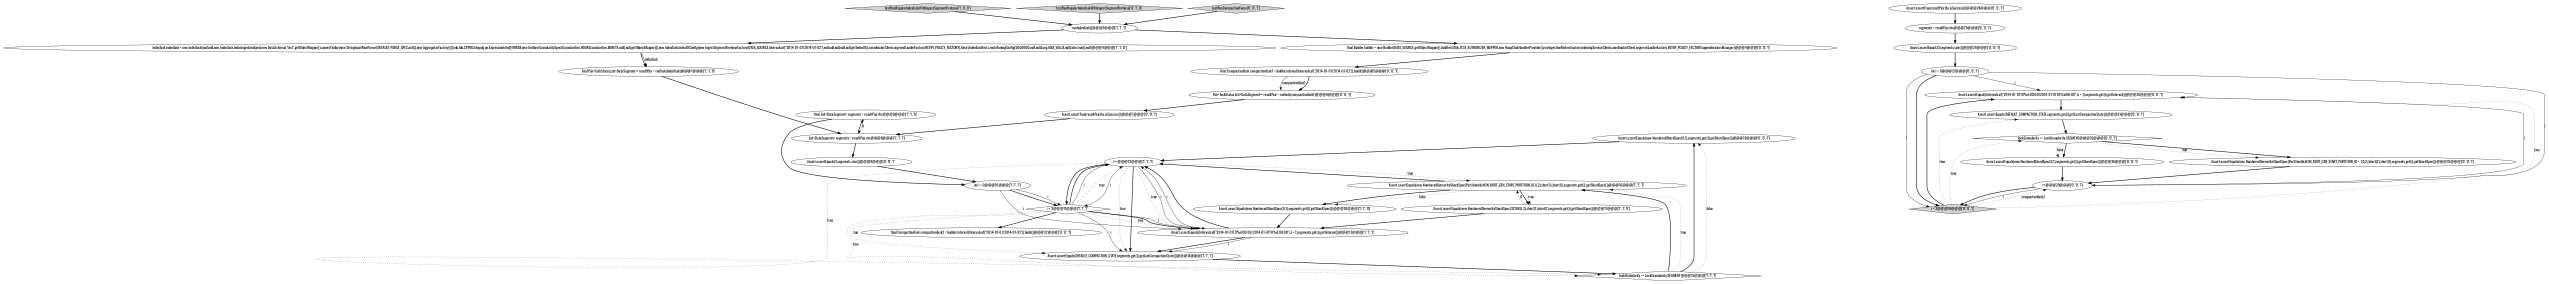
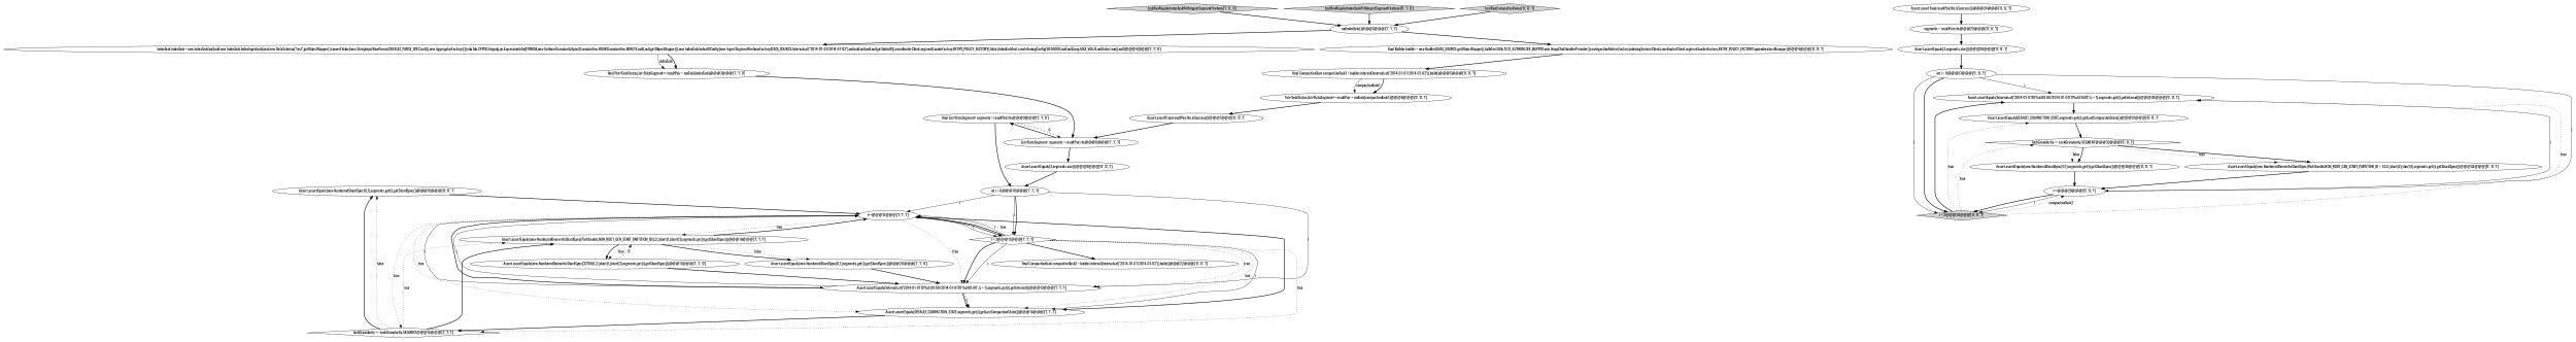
  digraph {
    fontname=Oswald
    node [fillcolor=white fontname=Oswald shape=ellipse style=filled]
    edge [fontname=Oswald style=bold]
    n1 [label="Assert.assertEquals(new NumberedShardSpec(0,1),segments.get(i).getShardSpec())@@@19@@@['0', '0', '1']"]
    n2 [label="i++@@@12@@@['1', '1', '1']"]
    n3 [label="Assert.assertEquals(new NumberedOverwriteShardSpec(PartitionIds.NON_ROOT_GEN_START_PARTITION_ID,0,2,(short)1,(short)1),segments.get(i).getShardSpec())@@@16@@@['1', '1', '1']"]
    n4 [label="Assert.assertEquals(Intervals.of(\"2014-01-01T0%d:00:00/2014-01-01T0%d:00:00\",i,i + 1),segments.get(i).getInterval())@@@13@@@['1', '1', '1']"]
    n5 [label="i < 3@@@11@@@['1', '1', '1']" shape=diamond]
    n6 [label="lockGranularity == LockGranularity.SEGMENT@@@15@@@['1', '1', '1']" shape=diamond]
    n7 [label="Assert.assertEquals(DEFAULT_COMPACTION_STATE,segments.get(i).getLastCompactionState())@@@14@@@['1', '1', '1']"]
    n8 [label="Assert.assertEquals(new NumberedShardSpec(0,1),segments.get(i).getShardSpec())@@@20@@@['1', '1', '0']"]
    n9 [label="Assert.assertEquals(new NumberedOverwriteShardSpec(32768,0,2,(short)1,(short)1),segments.get(i).getShardSpec())@@@17@@@['1', '1', '0']"]
    n10 [label="Assert.assertEquals(Intervals.of(\"2014-01-01T0%d:00:00/2014-01-01T0%d:00:00\",i,i + 1),segments.get(i).getInterval())@@@30@@@['0', '0', '1']"]
    n11 [label="Assert.assertEquals(DEFAULT_COMPACTION_STATE,segments.get(i).getLastCompactionState())@@@31@@@['0', '0', '1']"]
    n12 [label="lockGranularity == LockGranularity.SEGMENT@@@32@@@['0', '0', '1']" shape=diamond]
    n13 [label="final CompactionTask compactionTask1 = builder.interval(Intervals.of(\"2014-01-01/2014-01-02\")).build()@@@5@@@['0', '0', '1']"]
    n14 [label="Pair<TaskStatus,List<DataSegment>> resultPair = runTask(compactionTask1)@@@6@@@['0', '0', '1']"]
    n15 [label="Assert.assertTrue(resultPair.lhs.isSuccess())@@@7@@@['0', '0', '1']"]
    n16 [label="final Pair<TaskStatus,List<DataSegment>> resultPair = runTask(indexTask)@@@7@@@['1', '1', '0']"]
    n17 [label="List<DataSegment> segments = resultPair.rhs@@@8@@@['1', '1', '1']"]
    n18 [label="final List<DataSegment> segments = resultPair.rhs@@@9@@@['1', '1', '0']"]
    n19 [label="Assert.assertEquals(3,segments.size())@@@9@@@['0', '0', '1']"]
    n20 [label="Assert.assertTrue(resultPair.lhs.isSuccess())@@@24@@@['0', '0', '1']"]
    n21 [label="segments = resultPair.rhs@@@25@@@['0', '0', '1']"]
    n22 [label="Assert.assertEquals(3,segments.size())@@@26@@@['0', '0', '1']"]
    n23 [label="IndexTask indexTask = new IndexTask(null,null,new IndexTask.IndexIngestionSpec(new DataSchema(\"test\",getObjectMapper().convertValue(new StringInputRowParser(DEFAULT_PARSE_SPEC,null),),new AggregatorFactory((((edu.fdu.CPPDG.tinypdg.pe.ExpressionInfo@9ff858,new UniformGranularitySpec(Granularities.HOUR,Granularities.MINUTE,null),null,getObjectMapper()),new IndexTask.IndexIOConfig(new IngestSegmentFirehoseFactory(DATA_SOURCE,Intervals.of(\"2014-01-01/2014-01-02\"),null,null,null,null,null,getIndexIO(),coordinatorClient,segmentLoaderFactory,RETRY_POLICY_FACTORY),false),IndexTaskTest.createTuningConfig(5000000,null,null,Long.MAX_VALUE,null,false,true)),null)@@@4@@@['1', '1', '0']"]
    n24 [label="int i = 0@@@10@@@['1', '1', '1']"]
    n25 [label="final CompactionTask compactionTask2 = builder.interval(Intervals.of(\"2014-01-01/2014-01-02\")).build()@@@22@@@['0', '0', '1']"]
    n26 [label="int i = 0@@@27@@@['0', '0', '1']"]
    n27 [fillcolor=lightgray label="i < 3@@@28@@@['0', '0', '1']" shape=diamond]
    n28 [label="i++@@@29@@@['0', '0', '1']"]
    n29 [label="Assert.assertEquals(new NumberedShardSpec(0,1),segments.get(i).getShardSpec())@@@36@@@['0', '0', '1']"]
    n30 [label="Assert.assertEquals(new NumberedOverwriteShardSpec(PartitionIds.NON_ROOT_GEN_START_PARTITION_ID + 1,0,2,(short)2,(short)1),segments.get(i).getShardSpec())@@@33@@@['0', '0', '1']"]
    n31 [fillcolor=lightgray label="testRunRegularIndexTaskWithIngestSegmentFirehose['1', '0', '0']" shape=diamond]
    n32 [label="runIndexTask()@@@3@@@['1', '1', '1']"]
    n33 [label="final Builder builder = new Builder(DATA_SOURCE,getObjectMapper(),AuthTestUtils.TEST_AUTHORIZER_MAPPER,new NoopChatHandlerProvider(),rowIngestionMetersFactory,indexingServiceClient,coordinatorClient,segmentLoaderFactory,RETRY_POLICY_FACTORY,appenderatorsManager)@@@4@@@['0', '0', '1']"]
    n34 [fillcolor=lightgray label="testRunRegularIndexTaskWithIngestSegmentFirehose['0', '1', '0']" shape=diamond]
    n35 [fillcolor=lightgray label="testRunCompactionTwice['0', '0', '1']" shape=diamond]
    n1 -> n2
    n2 -> n3 [label=true style=dotted]
    n2 -> n4 [label=true style=dotted]
    n2 -> n4 [label=i style=solid]
    n2 -> n5 [label=i style=solid]
    n2 -> n5
    n2 -> n6 [label=true style=dotted]
    n2 -> n7 [label=true style=dotted]
    n2 -> n7
    n3 -> n2
    n3 -> n8 [label=false style=dotted]
    n3 -> n8
    n3 -> n9
    n3 -> n9 [label=true style=dotted]
    n4 -> n2 [label=i style=solid]
    n4 -> n2
    n4 -> n7
    n4 -> n7 [label=i style=solid]
    n5 -> n2 [label=i style=solid]
    n5 -> n2 [label=true style=dotted]
    n5 -> n2
    n5 -> n4 [label=true style=dotted]
    n5 -> n4
    n5 -> n4 [label=i style=solid]
    n5 -> n6 [label=true style=dotted]
    n5 -> n7 [label=true style=dotted]
    n5 -> n7 [label=i style=solid]
    n5 -> n25
    n6 -> n1
    n6 -> n1 [label=false style=dotted]
    n6 -> n3
    n6 -> n3 [label=true style=dotted]
    n7 -> n6
    n8 -> n4
    n9 -> n3 [label=0 style=dashed]
    n9 -> n4
    n10 -> n11
    n11 -> n12
    n12 -> n29
    n12 -> n29 [label=false style=dotted]
    n12 -> n30
    n12 -> n30 [label=true style=dotted]
    n13 -> n14 [label=compactionTask1 style=solid]
    n13 -> n14
    n14 -> n15
    n15 -> n17
    n16 -> n17
    n17 -> n18
    n17 -> n19
    n18 -> n17 [label=0 style=dashed]
    n18 -> n24
    n19 -> n24
    n20 -> n21
    n21 -> n22
    n22 -> n26
    n23 -> n16 [label=indexTask style=solid]
    n23 -> n16
+   n24 -> n2 [label=i style=solid]
    n24 -> n4 [label=i style=solid]
    n24 -> n5 [label=i style=solid]
    n24 -> n5
    n26 -> n10 [label=i style=solid]
    n26 -> n27 [label=i style=solid]
    n26 -> n27
    n26 -> n28 [label=i style=solid]
    n27 -> n10 [label=true style=dotted]
    n27 -> n10
    n27 -> n11 [label=true style=dotted]
    n27 -> n12 [label=true style=dotted]
    n27 -> n28 [label=compactionTask2 style=dotted]
    n28 -> n10 [label=i style=solid]
    n28 -> n27 [label=i style=solid]
    n28 -> n27
    n29 -> n28
    n30 -> n28
    n31 -> n32
    n32 -> n23
    n32 -> n33
    n33 -> n13
    n34 -> n32
    n35 -> n32
  }
